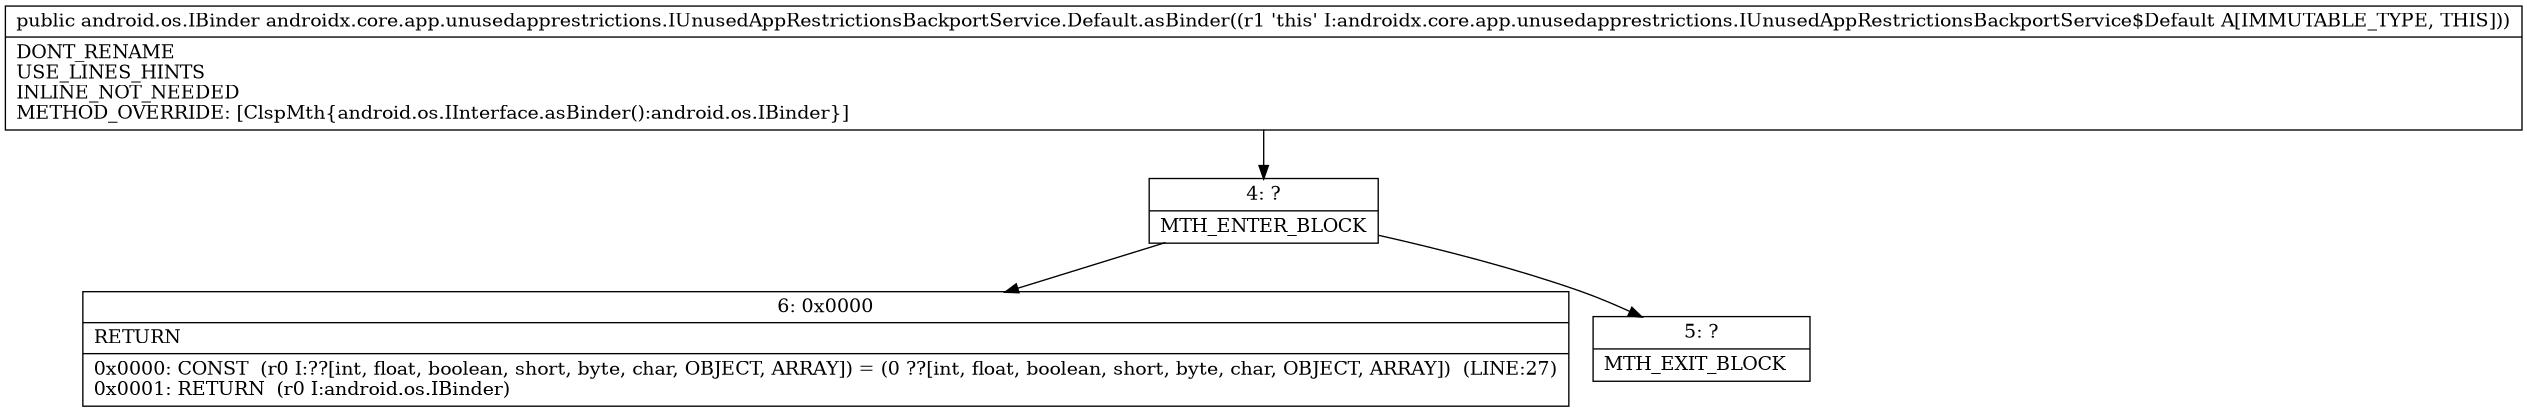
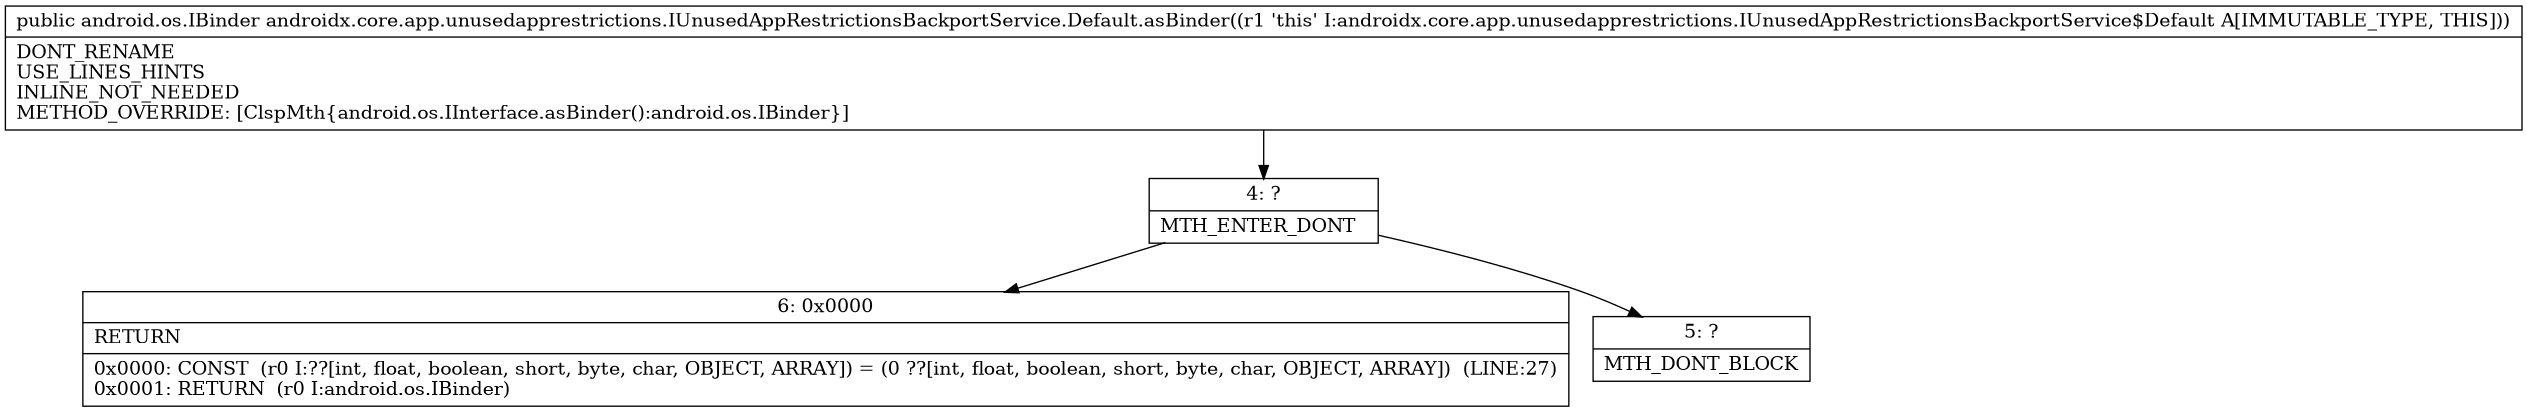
  digraph {
    node [shape=record]
-   n1 [label="{4\:\ ?|MTH_ENTER_BLOCK\l}"]
+   n1 [label="{4\:\ ?|MTH_ENTER_DONT\l}"]
    n2 [label="{6\:\ 0x0000|RETURN\l|0x0000: CONST  (r0 I:??[int, float, boolean, short, byte, char, OBJECT, ARRAY]) = (0 ??[int, float, boolean, short, byte, char, OBJECT, ARRAY])  (LINE:27)\l0x0001: RETURN  (r0 I:android.os.IBinder) \l}"]
-   n3 [label="{5\:\ ?|MTH_EXIT_BLOCK\l}"]
+   n3 [label="{5\:\ ?|MTH_DONT_BLOCK\l}"]
    n4 [label="{public android.os.IBinder androidx.core.app.unusedapprestrictions.IUnusedAppRestrictionsBackportService.Default.asBinder((r1 'this' I:androidx.core.app.unusedapprestrictions.IUnusedAppRestrictionsBackportService$Default A[IMMUTABLE_TYPE, THIS]))  | DONT_RENAME\lUSE_LINES_HINTS\lINLINE_NOT_NEEDED\lMETHOD_OVERRIDE: [ClspMth\{android.os.IInterface.asBinder():android.os.IBinder\}]\l}"]
    n1 -> n2
    n1 -> n3
    n4 -> n1
  }
